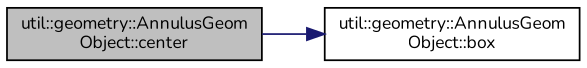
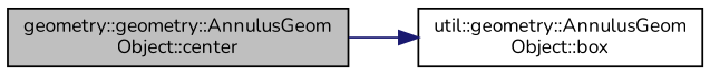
  digraph {
    rankdir=LR
    fontname=Nunito
    node [color=black fontname=Nunito fontsize=10 shape=record style=filled]
-   n1 [fillcolor=grey75 fontcolor=black height=0.2 label="util::geometry::AnnulusGeom\lObject::center" width=0.4]
+   n1 [fillcolor=grey75 fontcolor=black height=0.2 label="geometry::geometry::AnnulusGeom\lObject::center" width=0.4]
    n2 [fillcolor=white height=0.2 label="util::geometry::AnnulusGeom\lObject::box" width=0.4]
    n1 -> n2 [color=midnightblue fontname=Nunito fontsize=10 labelfontname=Helvetica labelfontsize=10 style=solid]
  }
